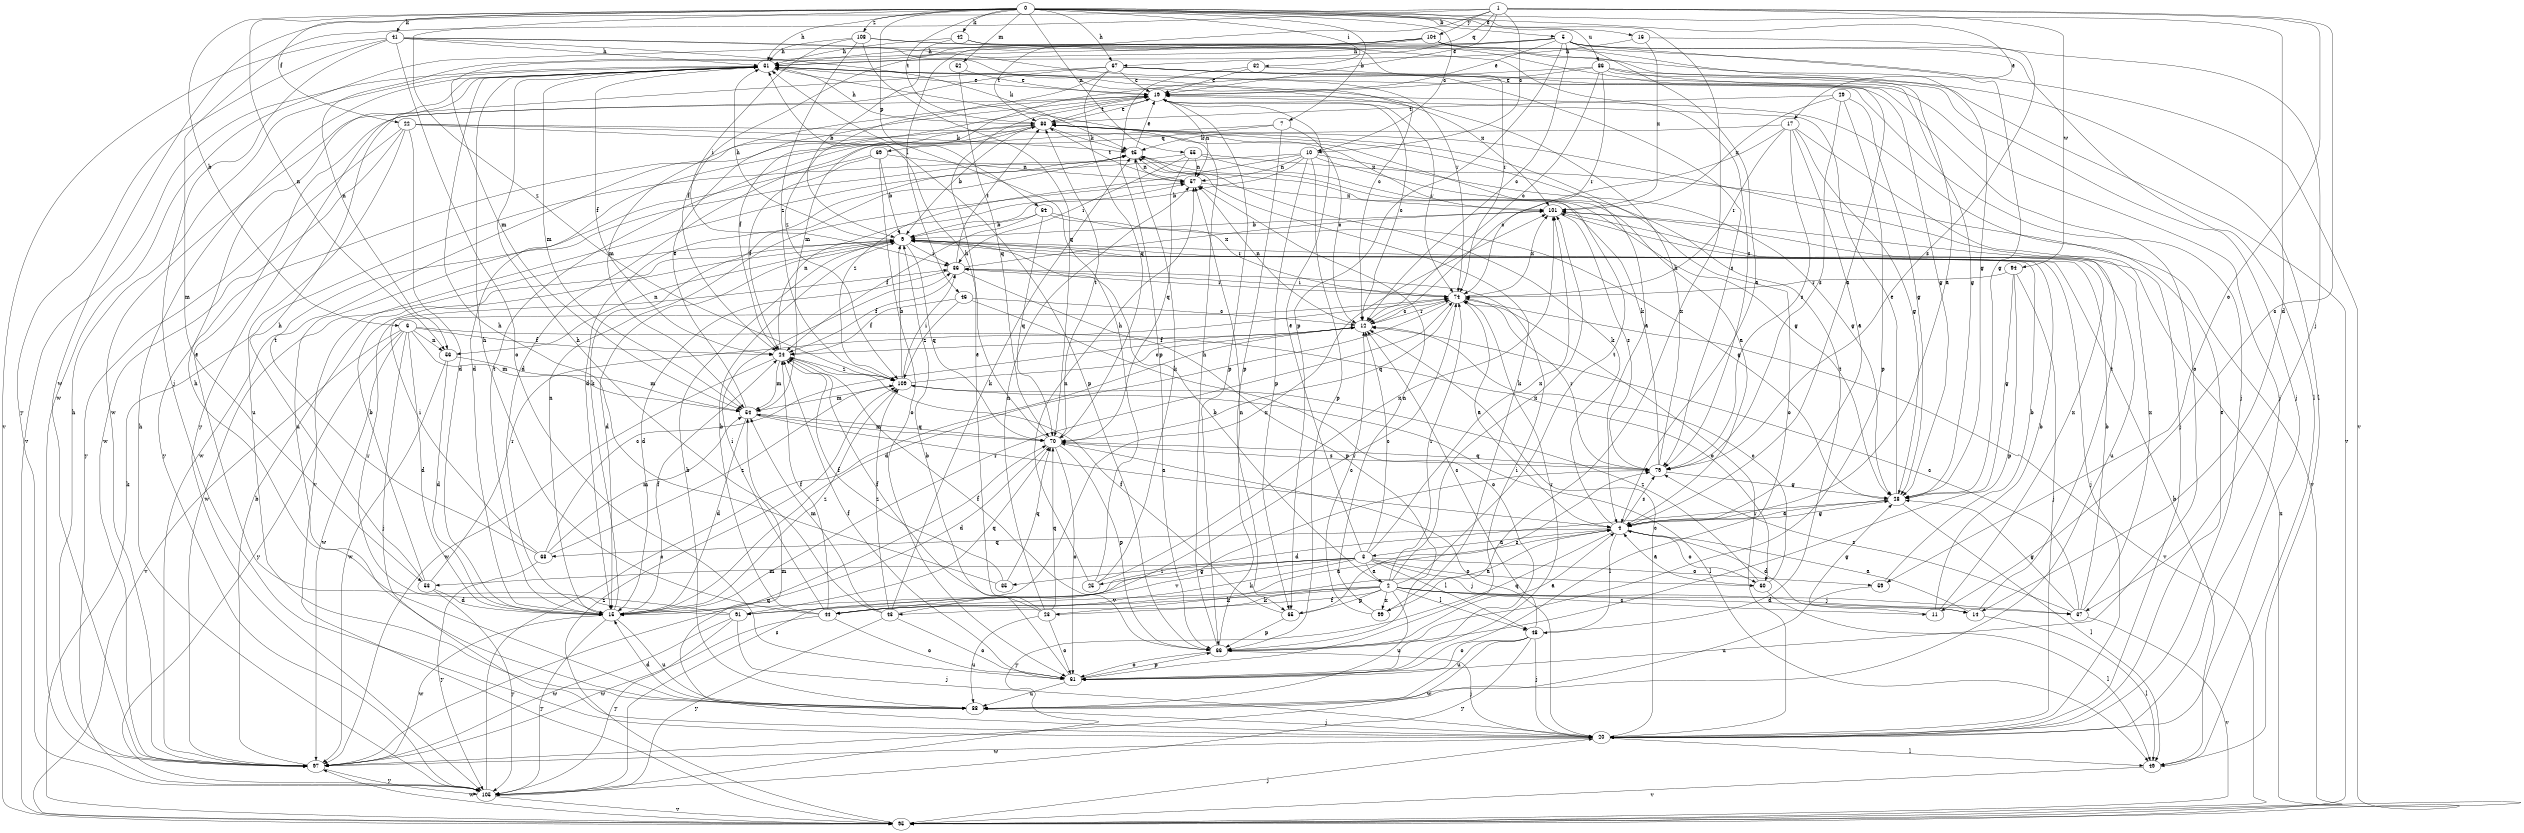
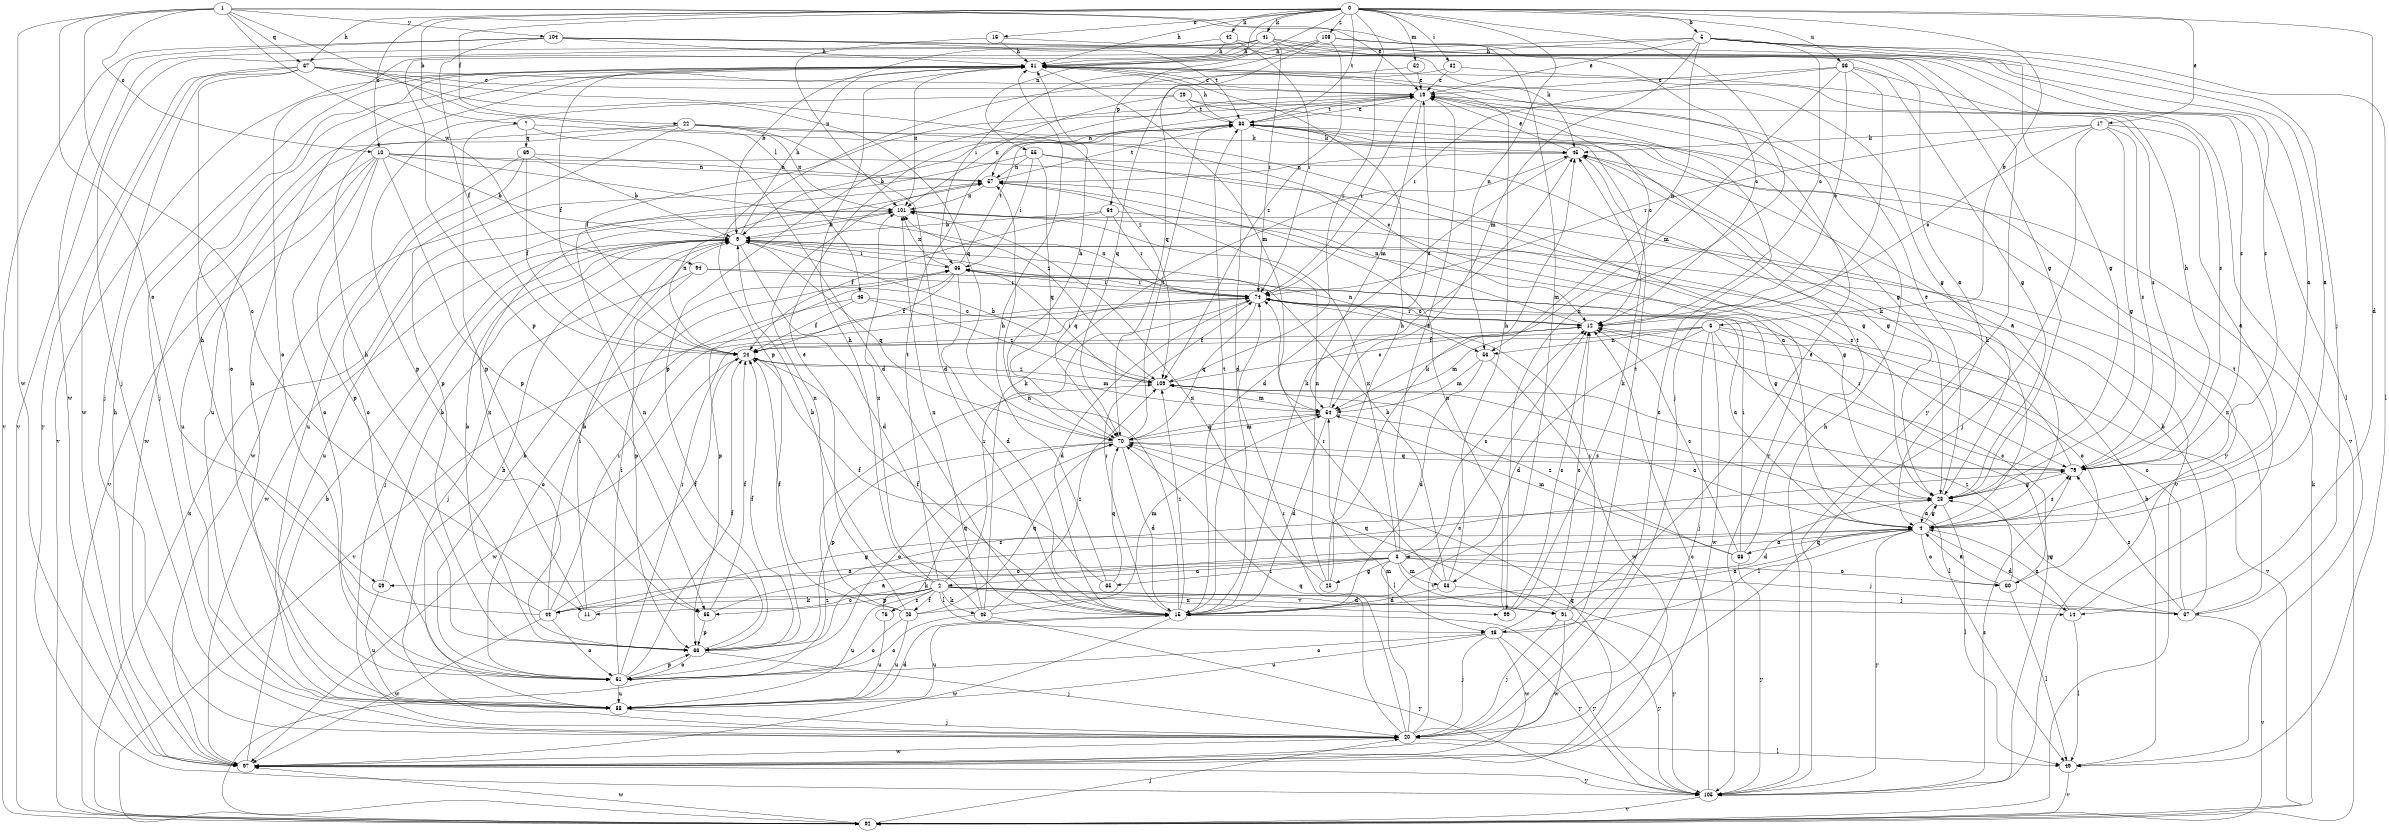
  strict digraph {
    0
    5
    6
    7
    10
    14
    16
    17
    22
    31
    32
    41
    42
    52
    55
    56
    64
    83
    86
    99
    108
    109
    67
    19
    37
    65
    12
    4
    28
    49
    54
    97
    60
    105
    15
    24
    n37 [label=20]
-   92 [label=95]
+   92
    69
    9
    88
    57
    61
    66
    101
    79
    74
    45
    29
    70
    36
    1
    11
    46
    53
    59
    94
    104
    2
    23
    43
    44
    48
+   76
    91
    3
    25
    35
    68
    0 -> 5 [label=b]
    0 -> 6 [label=b]
    0 -> 7 [label=b]
    0 -> 10 [label=c]
    0 -> 14 [label=d]
    0 -> 16 [label=e]
    0 -> 17 [label=e]
    0 -> 22 [label=f]
    0 -> 31 [label=h]
    0 -> 32 [label=i]
    0 -> 41 [label=k]
    0 -> 42 [label=k]
    0 -> 52 [label=m]
    0 -> 55 [label=n]
    0 -> 56 [label=n]
    0 -> 64 [label=p]
    0 -> 83 [label=t]
    0 -> 86 [label=u]
    0 -> 99 [label=x]
    0 -> 108 [label=z]
    0 -> 109 [label=z]
    0 -> 67 [label=h]
    5 -> 31 [label=h]
    5 -> 56 [label=n]
    5 -> 19 [label=e]
    5 -> 37 [label=j]
    5 -> 65 [label=p]
    5 -> 12 [label=c]
    5 -> 4 [label=a]
    5 -> 28 [label=g]
    5 -> 49 [label=l]
    5 -> 54 [label=m]
    6 -> 56 [label=n]
    6 -> 54 [label=m]
    6 -> 97 [label=w]
    6 -> 60 [label=o]
    6 -> 105 [label=y]
    6 -> 15 [label=d]
    6 -> 24 [label=f]
    6 -> n37 [label=j]
    6 -> 92 [label=v]
    7 -> 65 [label=p]
    7 -> 12 [label=c]
    7 -> 15 [label=d]
    7 -> 69 [label=q]
    10 -> 109 [label=z]
    10 -> 65 [label=p]
    10 -> 28 [label=g]
    10 -> 92 [label=v]
    10 -> 9 [label=b]
+   10 -> 88 [label=u]
    10 -> 57 [label=n]
    10 -> 61 [label=o]
    10 -> 66 [label=p]
    14 -> 83 [label=t]
    14 -> 4 [label=a]
    14 -> 49 [label=l]
    16 -> 31 [label=h]
    16 -> 101 [label=x]
    16 -> 79 [label=s]
    17 -> 12 [label=c]
    17 -> 4 [label=a]
    17 -> 28 [label=g]
    17 -> n37 [label=j]
    17 -> 79 [label=s]
    17 -> 74 [label=r]
    17 -> 45 [label=k]
    22 -> 97 [label=w]
    22 -> 105 [label=y]
    22 -> 15 [label=d]
    22 -> 88 [label=u]
    22 -> 66 [label=p]
    22 -> 101 [label=x]
    22 -> 45 [label=k]
    31 -> 19 [label=e]
    31 -> 54 [label=m]
    31 -> 24 [label=f]
    31 -> n37 [label=j]
    31 -> 92 [label=v]
    31 -> 101 [label=x]
    32 -> 19 [label=e]
    32 -> 66 [label=p]
    32 -> 79 [label=s]
    41 -> 31 [label=h]
    41 -> 12 [label=c]
    41 -> 105 [label=y]
    41 -> n37 [label=j]
    41 -> 92 [label=v]
    41 -> 61 [label=o]
    41 -> 74 [label=r]
    41 -> 45 [label=k]
    42 -> 31 [label=h]
    42 -> 49 [label=l]
    42 -> 9 [label=b]
    42 -> 74 [label=r]
    52 -> 19 [label=e]
    52 -> 70 [label=q]
    55 -> 4 [label=a]
    55 -> 97 [label=w]
    55 -> 92 [label=v]
    55 -> 57 [label=n]
    55 -> 70 [label=q]
    55 -> 36 [label=i]
    56 -> 54 [label=m]
    56 -> 97 [label=w]
    56 -> 15 [label=d]
    64 -> 28 [label=g]
    64 -> 24 [label=f]
    64 -> 9 [label=b]
    64 -> 74 [label=r]
    64 -> 70 [label=q]
    83 -> 31 [label=h]
    83 -> 19 [label=e]
    83 -> 4 [label=a]
    83 -> 105 [label=y]
    83 -> 15 [label=d]
    83 -> 9 [label=b]
    83 -> 45 [label=k]
    86 -> 19 [label=e]
    86 -> 12 [label=c]
    86 -> 28 [label=g]
    86 -> 54 [label=m]
    86 -> n37 [label=j]
    86 -> 92 [label=v]
    86 -> 74 [label=r]
    99 -> 12 [label=c]
    99 -> 57 [label=n]
    99 -> 45 [label=k]
    108 -> 31 [label=h]
    108 -> 109 [label=z]
    108 -> 4 [label=a]
    108 -> 79 [label=s]
    108 -> 70 [label=q]
    108 -> 36 [label=i]
    109 -> 12 [label=c]
    109 -> 49 [label=l]
    109 -> 54 [label=m]
    109 -> 9 [label=b]
    109 -> 36 [label=i]
    67 -> 109 [label=z]
    67 -> 19 [label=e]
    67 -> 28 [label=g]
    67 -> 97 [label=w]
    67 -> 105 [label=y]
    67 -> n37 [label=j]
    67 -> 61 [label=o]
    67 -> 70 [label=q]
    19 -> 83 [label=t]
    19 -> 12 [label=c]
    19 -> 54 [label=m]
    19 -> 24 [label=f]
    19 -> 57 [label=n]
    19 -> 66 [label=p]
    19 -> 74 [label=r]
    37 -> 12 [label=c]
    37 -> 28 [label=g]
    37 -> 92 [label=v]
    37 -> 9 [label=b]
    37 -> 101 [label=x]
    37 -> 79 [label=s]
    65 -> 24 [label=f]
    65 -> 66 [label=p]
    65 -> 79 [label=s]
    12 -> 24 [label=f]
    12 -> 57 [label=n]
    12 -> 74 [label=r]
    4 -> 14 [label=d]
    4 -> 28 [label=g]
    4 -> 60 [label=o]
    4 -> 105 [label=y]
    4 -> 79 [label=s]
    4 -> 45 [label=k]
    4 -> 48 [label=l]
    4 -> 3 [label=a]
    4 -> 68 [label=q]
    28 -> 19 [label=e]
    28 -> 4 [label=a]
    28 -> 49 [label=l]
    28 -> 15 [label=d]
    49 -> 92 [label=v]
    49 -> 9 [label=b]
    54 -> 19 [label=e]
    54 -> 4 [label=a]
    54 -> 15 [label=d]
    54 -> 70 [label=q]
    97 -> 31 [label=h]
    97 -> 105 [label=y]
    97 -> 9 [label=b]
    97 -> 70 [label=q]
    60 -> 109 [label=z]
    60 -> 12 [label=c]
    60 -> 4 [label=a]
    60 -> 49 [label=l]
    105 -> 31 [label=h]
    105 -> 12 [label=c]
    105 -> 92 [label=v]
    105 -> 79 [label=s]
    15 -> 83 [label=t]
    15 -> 109 [label=z]
    15 -> 97 [label=w]
    15 -> 105 [label=y]
    15 -> 24 [label=f]
    15 -> 88 [label=u]
    15 -> 57 [label=n]
    15 -> 74 [label=r]
    15 -> 45 [label=k]
    24 -> 109 [label=z]
    24 -> 54 [label=m]
    24 -> 97 [label=w]
    24 -> 57 [label=n]
    n37 -> 19 [label=e]
    n37 -> 12 [label=c]
    n37 -> 49 [label=l]
    n37 -> 54 [label=m]
    n37 -> 97 [label=w]
    n37 -> 74 [label=r]
    n37 -> 70 [label=q]
    92 -> 109 [label=z]
    92 -> 97 [label=w]
    92 -> n37 [label=j]
    92 -> 101 [label=x]
    92 -> 45 [label=k]
    69 -> 24 [label=f]
    69 -> 9 [label=b]
    69 -> 88 [label=u]
    69 -> 57 [label=n]
    69 -> 61 [label=o]
    9 -> 31 [label=h]
    9 -> 56 [label=n]
    9 -> 97 [label=w]
    9 -> 15 [label=d]
    9 -> n37 [label=j]
    9 -> 70 [label=q]
    9 -> 36 [label=i]
    88 -> 31 [label=h]
    88 -> 15 [label=d]
    88 -> n37 [label=j]
    88 -> 9 [label=b]
    57 -> 83 [label=t]
    57 -> 101 [label=x]
    61 -> 24 [label=f]
    61 -> 9 [label=b]
    61 -> 88 [label=u]
    61 -> 66 [label=p]
    61 -> 74 [label=r]
    61 -> 36 [label=i]
    66 -> 31 [label=h]
    66 -> 4 [label=a]
    66 -> 24 [label=f]
    66 -> n37 [label=j]
    66 -> 57 [label=n]
    66 -> 61 [label=o]
    101 -> 9 [label=b]
    101 -> 88 [label=u]
    101 -> 79 [label=s]
    79 -> 31 [label=h]
    79 -> 28 [label=g]
    79 -> 74 [label=r]
    79 -> 45 [label=k]
    79 -> 70 [label=q]
    74 -> 12 [label=c]
    74 -> 4 [label=a]
    74 -> 15 [label=d]
    74 -> 92 [label=v]
    74 -> 101 [label=x]
    74 -> 70 [label=q]
    74 -> 36 [label=i]
    45 -> 19 [label=e]
    45 -> 28 [label=g]
    45 -> 15 [label=d]
    45 -> 57 [label=n]
    29 -> 83 [label=t]
    29 -> 28 [label=g]
    29 -> 66 [label=p]
    29 -> 101 [label=x]
    29 -> 79 [label=s]
    70 -> 31 [label=h]
    70 -> 83 [label=t]
    70 -> 54 [label=m]
    70 -> 15 [label=d]
    70 -> 61 [label=o]
    70 -> 66 [label=p]
    70 -> 79 [label=s]
    36 -> 83 [label=t]
    36 -> 15 [label=d]
    36 -> 24 [label=f]
    36 -> 66 [label=p]
    36 -> 101 [label=x]
    36 -> 74 [label=r]
    1 -> 10 [label=c]
    1 -> 67 [label=q]
    1 -> 19 [label=e]
    1 -> 97 [label=w]
    1 -> 11 [label=c]
    1 -> 46 [label=l]
    1 -> 53 [label=m]
    1 -> 59 [label=o]
    1 -> 94 [label=w]
    1 -> 104 [label=y]
    11 -> 28 [label=g]
    11 -> 9 [label=b]
    11 -> 101 [label=x]
    46 -> 109 [label=z]
    46 -> 12 [label=c]
    46 -> 24 [label=f]
    46 -> 61 [label=o]
    53 -> 31 [label=h]
    53 -> 105 [label=y]
    53 -> 15 [label=d]
    53 -> 9 [label=b]
    53 -> 74 [label=r]
    59 -> 9 [label=b]
    59 -> 88 [label=u]
    94 -> 28 [label=g]
    94 -> n37 [label=j]
    94 -> 66 [label=p]
    94 -> 74 [label=r]
    104 -> 31 [label=h]
    104 -> 83 [label=t]
    104 -> 4 [label=a]
    104 -> 28 [label=g]
    104 -> 97 [label=w]
    104 -> 24 [label=f]
    104 -> 92 [label=v]
    2 -> 14 [label=d]
    2 -> 83 [label=t]
    2 -> 99 [label=x]
    2 -> 37 [label=j]
    2 -> 65 [label=p]
    2 -> 9 [label=b]
    2 -> 88 [label=u]
    2 -> 101 [label=x]
    2 -> 74 [label=r]
    2 -> 11 [label=c]
    2 -> 23 [label=f]
    2 -> 43 [label=k]
    2 -> 44 [label=k]
    2 -> 48 [label=l]
+   2 -> 76 [label=s]
    2 -> 91 [label=v]
    23 -> 19 [label=e]
    23 -> 4 [label=a]
    23 -> 24 [label=f]
    23 -> 88 [label=u]
    23 -> 57 [label=n]
    23 -> 61 [label=o]
    23 -> 70 [label=q]
    43 -> 31 [label=h]
    43 -> 109 [label=z]
    43 -> 54 [label=m]
    43 -> 105 [label=y]
    43 -> 61 [label=o]
    43 -> 101 [label=x]
    43 -> 45 [label=k]
    44 -> 31 [label=h]
    44 -> 4 [label=a]
    44 -> 97 [label=w]
    44 -> 24 [label=f]
    44 -> 9 [label=b]
    44 -> 61 [label=o]
    44 -> 74 [label=r]
    44 -> 36 [label=i]
    48 -> 83 [label=t]
    48 -> 12 [label=c]
    48 -> 97 [label=w]
    48 -> 105 [label=y]
    48 -> n37 [label=j]
    48 -> 88 [label=u]
    48 -> 61 [label=o]
+   76 -> 88 [label=u]
+   76 -> 70 [label=q]
    91 -> 19 [label=e]
    91 -> 97 [label=w]
    91 -> 105 [label=y]
    91 -> n37 [label=j]
    91 -> 74 [label=r]
    91 -> 70 [label=q]
    3 -> 19 [label=e]
    3 -> 37 [label=j]
    3 -> 12 [label=c]
    3 -> 60 [label=o]
    3 -> 101 [label=x]
    3 -> 53 [label=m]
    3 -> 59 [label=o]
    3 -> 2 [label=a]
    3 -> 44 [label=k]
    3 -> 48 [label=l]
    3 -> 91 [label=v]
    3 -> 25 [label=g]
    3 -> 35 [label=i]
    25 -> 31 [label=h]
    25 -> 57 [label=n]
    25 -> 101 [label=x]
    25 -> 45 [label=k]
    35 -> 31 [label=h]
    35 -> 24 [label=f]
    35 -> 70 [label=q]
    68 -> 83 [label=t]
    68 -> 109 [label=z]
    68 -> 12 [label=c]
    68 -> 54 [label=m]
    68 -> 105 [label=y]
    68 -> 36 [label=i]
  }
